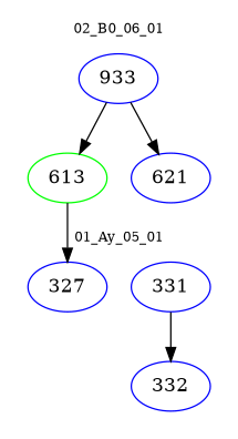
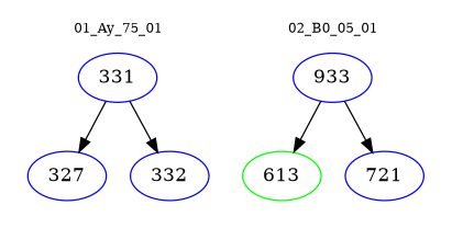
  digraph {
    node [color=blue]
    edge [color=black]
    n1 [label=331]
    n2 [label=327]
    n3 [label=332]
    n4 [label=933]
    n5 [color=green label=613]
-   n6 [label=621]
+   n6 [label=721]
    subgraph cluster_1 {
      color=white
      fontsize=10
-     label="01_Ay_05_01"
+     label="01_Ay_75_01"
      n1
      n2
      n3
    }
    subgraph cluster_2 {
      color=white
      fontsize=10
-     label="02_B0_06_01"
+     label="02_B0_05_01"
      n4
      n5
      n6
    }
-   n5 -> n2
+   n1 -> n2
    n1 -> n3
    n4 -> n5
    n4 -> n6
  }
